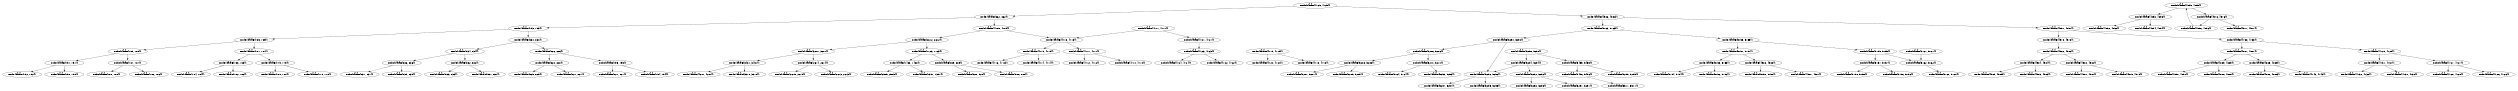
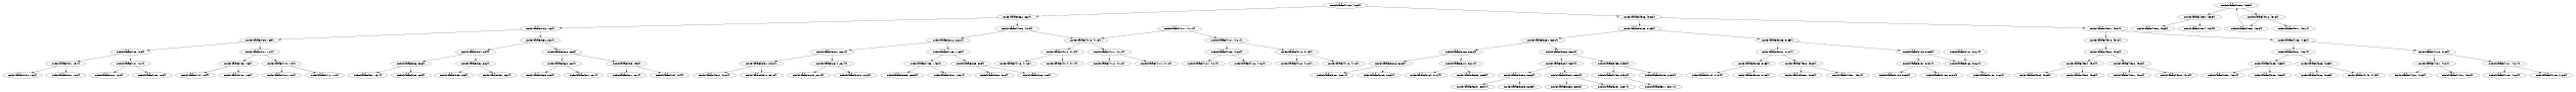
  digraph {
    n1 [label="Node{data=[4725, 4725]}"]
    n2 [label="Node{data=[862, 862]}"]
    n3 [label="Node{data=[4986, 4986]}"]
    n4 [label="Node{data=[793, 793]}"]
    n5 [label="Node{data=[4709, 4709]}"]
    n6 [label="Node{data=[4891, 4891]}"]
    n7 [label="Node{data=[5163, 5163]}"]
    n8 [label="Node{data=[785, 785]}"]
    n9 [label="Node{data=[830, 830]}"]
    n10 [label="Node{data=[2612, 2612]}"]
    n11 [label="Node{data=[4713, 4713]}"]
    n12 [label="Node{data=[781, 781]}"]
    n13 [label="Node{data=[789, 789]}"]
    n14 [label="Node{data=[826, 826]}"]
    n15 [label="Node{data=[834, 834]}"]
    n16 [label="Node{data=[779, 779]}"]
    n17 [label="Node{data=[783, 783]}"]
    n18 [label="Node{data=[787, 787]}"]
    n19 [label="Node{data=[791, 791]}"]
    n20 [label="Node{data=[778, 778]}"]
    n21 [label="Node{data=[780, 780]}"]
    n22 [label="Node{data=[782, 782]}"]
    n23 [label="Node{data=[784, 784]}"]
    n24 [label="Node{data=[786, 786]}"]
    n25 [label="Node{data=[788, 788]}"]
    n26 [label="Node{data=[790, 790]}"]
    n27 [label="Node{data=[792, 792]}"]
    n28 [label="Node{data=[795, 795]}"]
    n29 [label="Node{data=[828, 828]}"]
    n30 [label="Node{data=[832, 832]}"]
    n31 [label="Node{data=[836, 836]}"]
    n32 [label="Node{data=[794, 794]}"]
    n33 [label="Node{data=[821, 821]}"]
    n34 [label="Node{data=[827, 827]}"]
    n35 [label="Node{data=[829, 829]}"]
    n36 [label="Node{data=[831, 831]}"]
    n37 [label="Node{data=[833, 833]}"]
    n38 [label="Node{data=[835, 835]}"]
    n39 [label="Node{data=[837, 837]}"]
    n40 [label="Node{data=[1123, 1123]}"]
    n41 [label="Node{data=[3201, 3201]}"]
    n42 [label="Node{data=[4717, 4717]}"]
    n43 [label="Node{data=[4721, 4721]}"]
    n44 [label="Node{data=[889, 889]}"]
    n45 [label="Node{data=[1488, 1488]}"]
    n46 [label="Node{data=[2614, 2614]}"]
    n47 [label="Node{data=[3431, 3431]}"]
    n48 [label="Node{data=[888, 888]}"]
    n49 [label="Node{data=[920, 920]}"]
    n50 [label="Node{data=[1357, 1357]}"]
    n51 [label="Node{data=[2585, 2585]}"]
    n52 [label="Node{data=[2613, 2613]}"]
    n53 [label="Node{data=[2615, 2615]}"]
    n54 [label="Node{data=[3378, 3378]}"]
    n55 [label="Node{data=[4201, 4201]}"]
    n56 [label="Node{data=[4711, 4711]}"]
    n57 [label="Node{data=[4715, 4715]}"]
    n58 [label="Node{data=[4719, 4719]}"]
    n59 [label="Node{data=[4723, 4723]}"]
    n60 [label="Node{data=[4710, 4710]}"]
    n61 [label="Node{data=[4712, 4712]}"]
    n62 [label="Node{data=[4714, 4714]}"]
    n63 [label="Node{data=[4716, 4716]}"]
    n64 [label="Node{data=[4718, 4718]}"]
    n65 [label="Node{data=[4720, 4720]}"]
    n66 [label="Node{data=[4722, 4722]}"]
    n67 [label="Node{data=[4724, 4724]}"]
    n68 [label="Node{data=[4733, 4733]}"]
    n69 [label="Node{data=[4978, 4978]}"]
    n70 [label="Node{data=[5155, 5155]}"]
    n71 [label="Node{data=[5290, 5290]}"]
    n72 [label="Node{data=[4729, 4729]}"]
    n73 [label="Node{data=[4887, 4887]}"]
    n74 [label="Node{data=[4982, 4982]}"]
    n75 [label="Node{data=[4727, 4727]}"]
    n76 [label="Node{data=[4731, 4731]}"]
    n77 [label="Node{data=[4885, 4885]}"]
    n78 [label="Node{data=[4889, 4889]}"]
    n79 [label="Node{data=[4726, 4726]}"]
    n80 [label="Node{data=[4728, 4728]}"]
    n81 [label="Node{data=[4730, 4730]}"]
    n82 [label="Node{data=[4732, 4732]}"]
    n83 [label="Node{data=[4743, 4743]}"]
    n84 [label="Node{data=[4886, 4886]}"]
    n85 [label="Node{data=[4888, 4888]}"]
    n86 [label="Node{data=[4890, 4890]}"]
    n87 [label="Node{data=[4895, 4895]}"]
    n88 [label="Node{data=[4893, 4893]}"]
    n89 [label="Node{data=[4976, 4976]}"]
    n90 [label="Node{data=[4980, 4980]}"]
    n91 [label="Node{data=[4984, 4984]}"]
    n92 [label="Node{data=[4892, 4892]}"]
    n93 [label="Node{data=[4894, 4894]}"]
    n94 [label="Node{data=[4896, 4896]}"]
    n95 [label="Node{data=[4977, 4977]}"]
    n96 [label="Node{data=[4979, 4979]}"]
    n97 [label="Node{data=[4981, 4981]}"]
    n98 [label="Node{data=[4983, 4983]}"]
    n99 [label="Node{data=[4985, 4985]}"]
    n100 [label="Node{data=[5151, 5151]}"]
    n101 [label="Node{data=[5159, 5159]}"]
    n102 [label="Node{data=[5286, 5286]}"]
    n103 [label="Node{data=[5298, 5298]}"]
    n104 [label="Node{data=[4988, 4988]}"]
    n105 [label="Node{data=[5153, 5153]}"]
    n106 [label="Node{data=[5157, 5157]}"]
    n107 [label="Node{data=[5162, 5162]}"]
    n108 [label="Node{data=[4987, 4987]}"]
    n109 [label="Node{data=[5150, 5150]}"]
    n110 [label="Node{data=[5152, 5152]}"]
    n111 [label="Node{data=[5154, 5154]}"]
    n112 [label="Node{data=[5156, 5156]}"]
    n113 [label="Node{data=[5158, 5158]}"]
    n114 [label="Node{data=[5161, 5161]}"]
    n115 [label="Node{data=[5160, 5160]}"]
    n116 [label="Node{data=[5210, 5210]}"]
    n117 [label="Node{data=[5288, 5288]}"]
    n118 [label="Node{data=[5294, 5294]}"]
    n119 [label="Node{data=[5455, 5455]}"]
    n120 [label="Node{data=[5164, 5164]}"]
    n121 [label="Node{data=[5253, 5253]}"]
    n122 [label="Node{data=[5287, 5287]}"]
    n123 [label="Node{data=[5289, 5289]}"]
    n124 [label="Node{data=[5292, 5292]}"]
    n125 [label="Node{data=[5296, 5296]}"]
    n126 [label="Node{data=[5299, 5299]}"]
    n127 [label="Node{data=[5456, 5456]}"]
    n128 [label="Node{data=[5291, 5291]}"]
    n129 [label="Node{data=[5293, 5293]}"]
    n130 [label="Node{data=[5295, 5295]}"]
    n131 [label="Node{data=[5297, 5297]}"]
    n132 [label="Node{data=[5511, 5511]}"]
    n1 -> n2
    n1 -> n3
    n2 -> n4
    n2 -> n5
    n3 -> n6
    n3 -> n7
    n4 -> n8
    n4 -> n9
    n5 -> n10
    n5 -> n11
    n6 -> n68
    n6 -> n69
    n7 -> n70
    n7 -> n71
    n8 -> n12
    n8 -> n13
    n9 -> n14
    n9 -> n15
    n10 -> n40
    n10 -> n41
    n11 -> n56
    n11 -> n57
    n12 -> n16
    n12 -> n17
    n13 -> n18
    n13 -> n19
    n14 -> n28
    n14 -> n29
    n15 -> n30
    n15 -> n31
    n16 -> n20
    n16 -> n21
    n17 -> n22
    n17 -> n23
    n18 -> n24
    n18 -> n25
    n19 -> n26
    n19 -> n27
    n28 -> n32
    n28 -> n33
    n29 -> n34
    n29 -> n35
    n30 -> n36
    n30 -> n37
    n31 -> n38
    n31 -> n39
    n40 -> n44
    n40 -> n45
    n41 -> n46
    n41 -> n47
    n42 -> n11
    n42 -> n43
+   n43 -> n58
    n43 -> n59
    n44 -> n48
    n44 -> n49
    n45 -> n50
    n45 -> n51
    n46 -> n52
    n46 -> n53
    n47 -> n54
    n47 -> n55
    n56 -> n60
    n56 -> n61
    n57 -> n62
    n57 -> n63
    n58 -> n64
    n58 -> n65
    n59 -> n66
    n59 -> n67
    n68 -> n72
    n68 -> n73
    n69 -> n74
    n70 -> n100
    n70 -> n101
    n71 -> n102
-   n71 -> n125
+   n71 -> n103
    n72 -> n75
    n72 -> n76
    n73 -> n77
    n73 -> n78
    n74 -> n90
    n74 -> n91
    n75 -> n79
    n75 -> n80
    n76 -> n81
    n76 -> n82
    n77 -> n83
    n77 -> n84
    n78 -> n85
    n78 -> n86
    n87 -> n88
    n87 -> n89
    n88 -> n92
    n88 -> n93
    n89 -> n94
    n89 -> n95
    n90 -> n96
    n90 -> n97
    n91 -> n98
    n91 -> n99
    n94 -> n87
    n100 -> n104
    n100 -> n105
    n101 -> n106
    n101 -> n107
    n102 -> n116
    n102 -> n117
    n103 -> n118
    n103 -> n119
    n104 -> n108
    n104 -> n109
    n105 -> n110
    n105 -> n111
    n106 -> n112
    n106 -> n113
    n107 -> n115
    n114 -> n107
    n116 -> n120
    n116 -> n121
    n117 -> n122
    n117 -> n123
    n118 -> n124
    n118 -> n125
    n119 -> n126
    n119 -> n127
    n124 -> n128
    n124 -> n129
    n125 -> n130
    n125 -> n131
    n127 -> n132
  }
